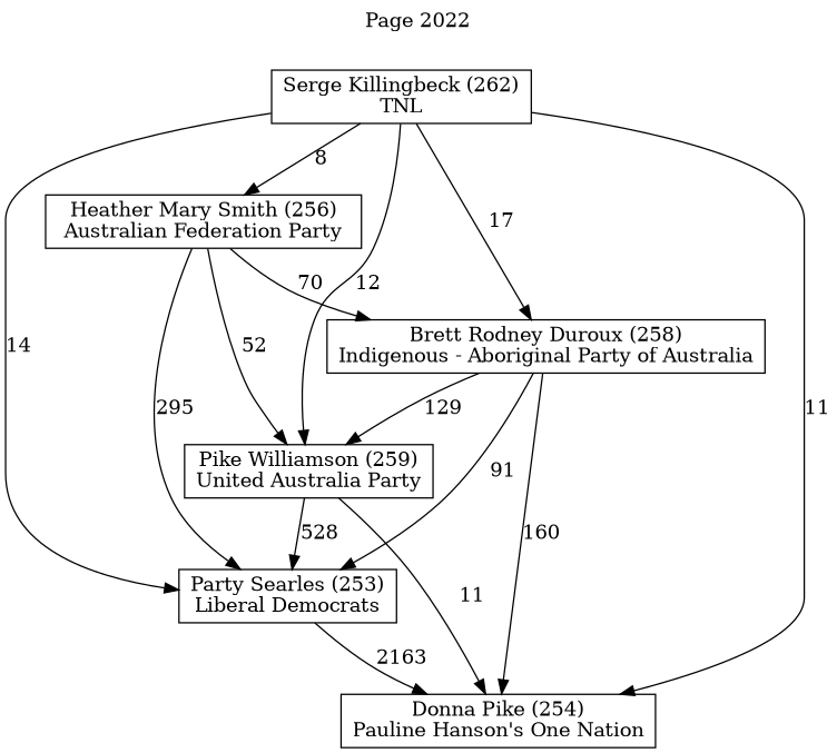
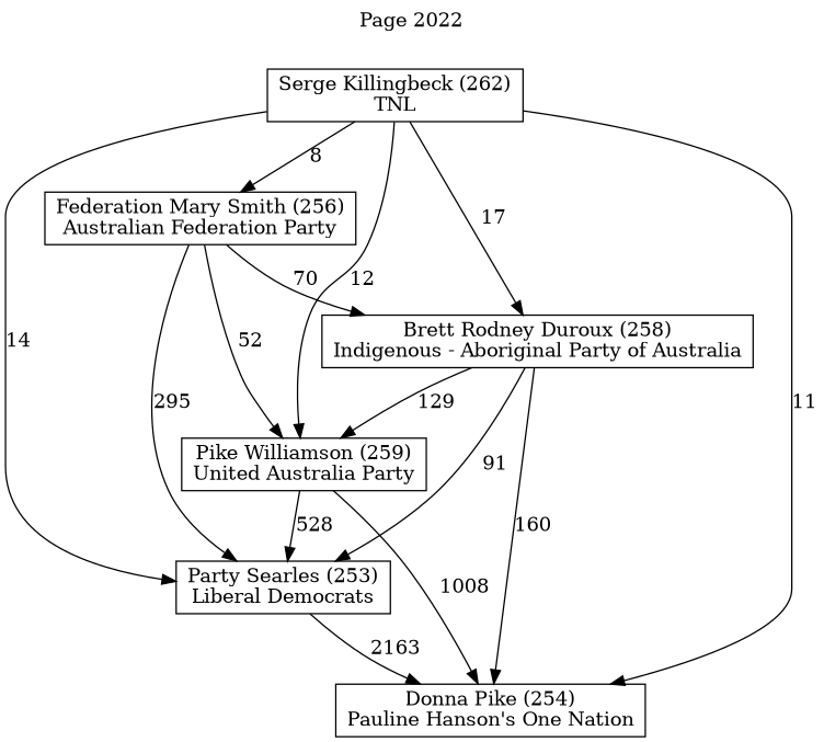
  digraph {
    label="Page 2022"
    labelloc=t
    mclimit=2
    node [shape=box]
    n1 [label="Donna Pike (254)\nPauline Hanson's One Nation"]
    n2 [label="Party Searles (253)\nLiberal Democrats"]
    n3 [label="Pike Williamson (259)\nUnited Australia Party"]
    n4 [label="Brett Rodney Duroux (258)\nIndigenous - Aboriginal Party of Australia"]
-   n5 [label="Heather Mary Smith (256)\nAustralian Federation Party"]
+   n5 [label="Federation Mary Smith (256)\nAustralian Federation Party"]
    n6 [label="Serge Killingbeck (262)\nTNL"]
    n2 -> n1 [label=2163]
-   n3 -> n1 [label=11]
+   n3 -> n1 [label=1008]
    n3 -> n2 [label=528]
    n4 -> n1 [label=160]
    n4 -> n2 [label=91]
    n4 -> n3 [label=129]
    n5 -> n2 [label=295]
    n5 -> n3 [label=52]
    n5 -> n4 [label=70]
    n6 -> n1 [label=11]
    n6 -> n2 [label=14]
    n6 -> n3 [label=12]
    n6 -> n4 [label=17]
    n6 -> n5 [label=8]
  }
